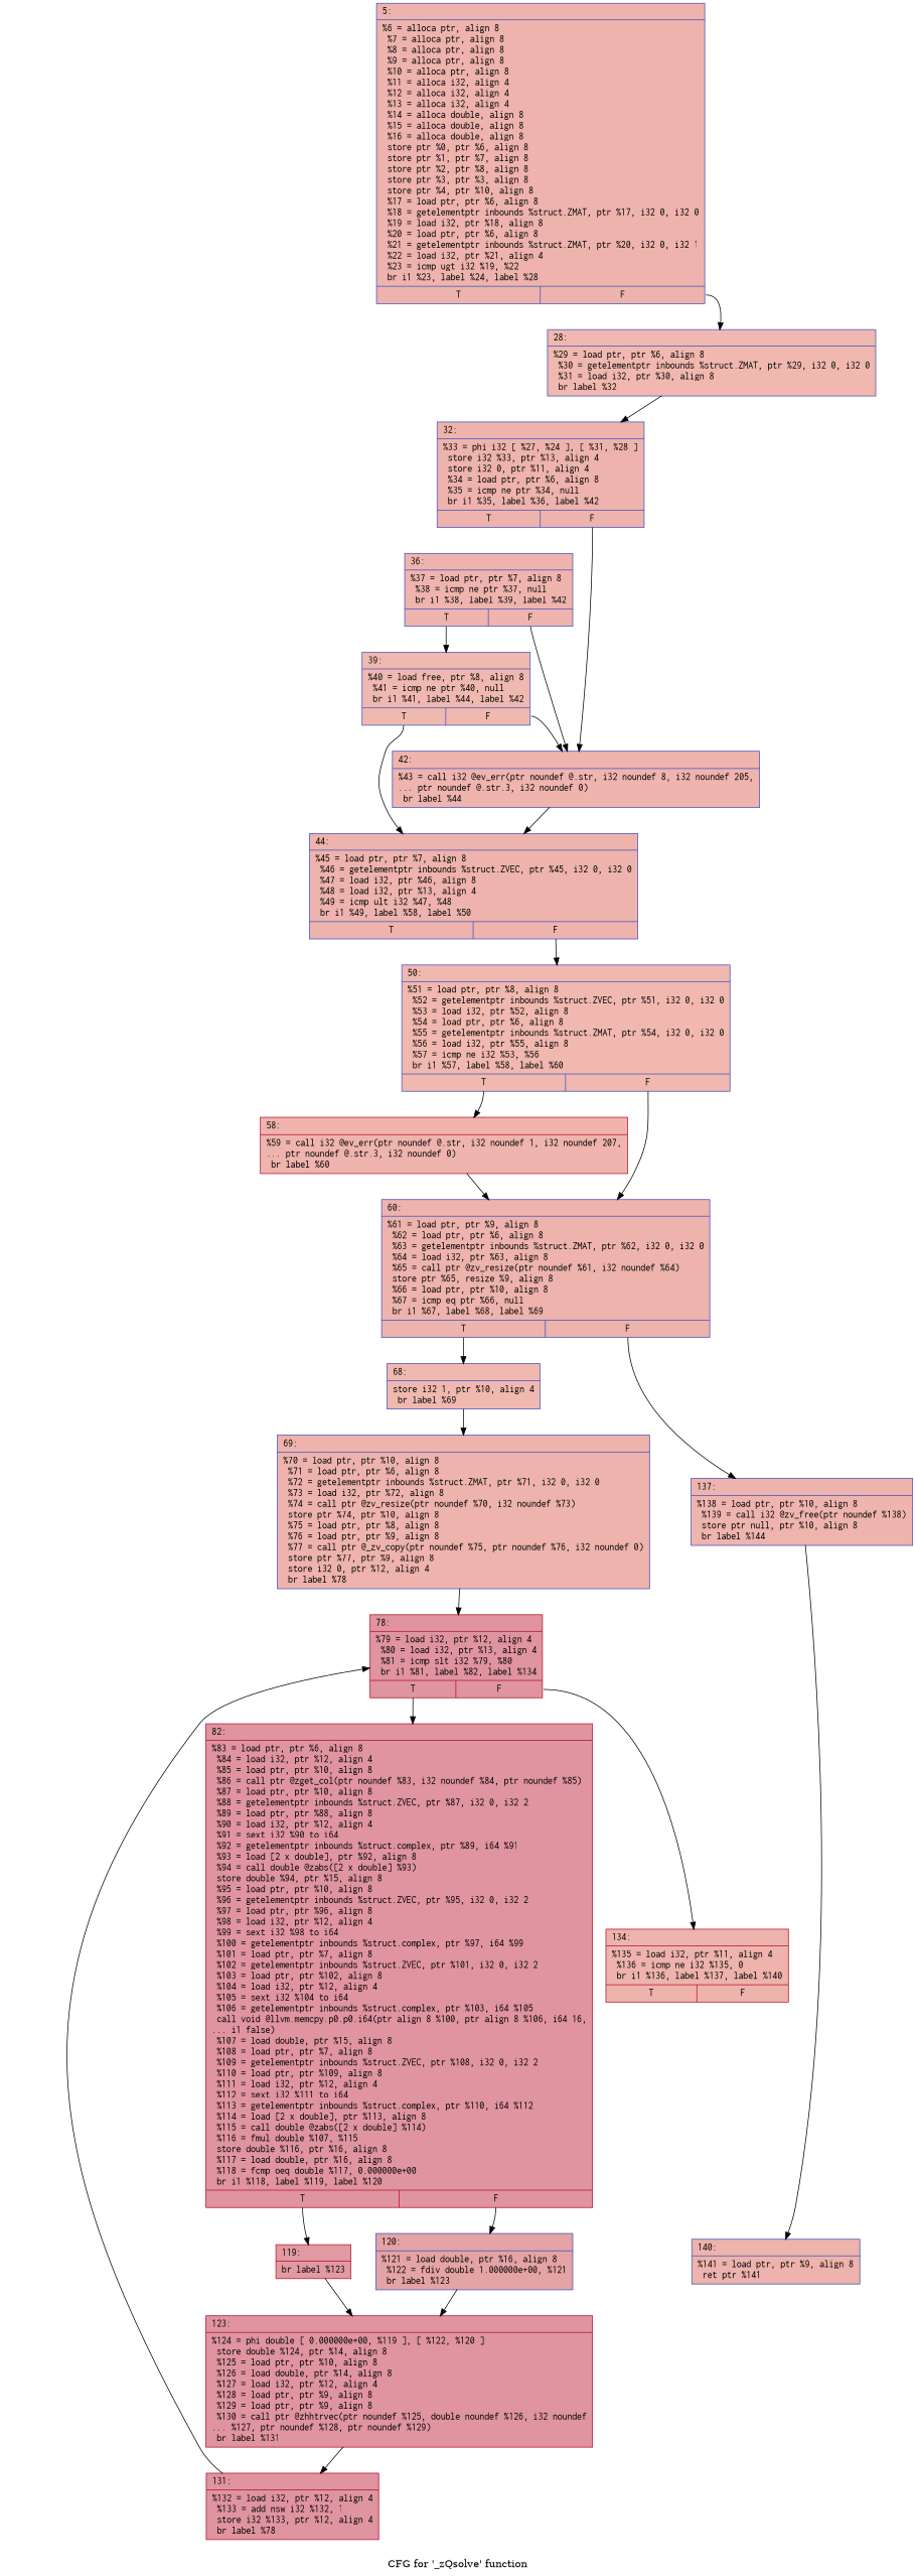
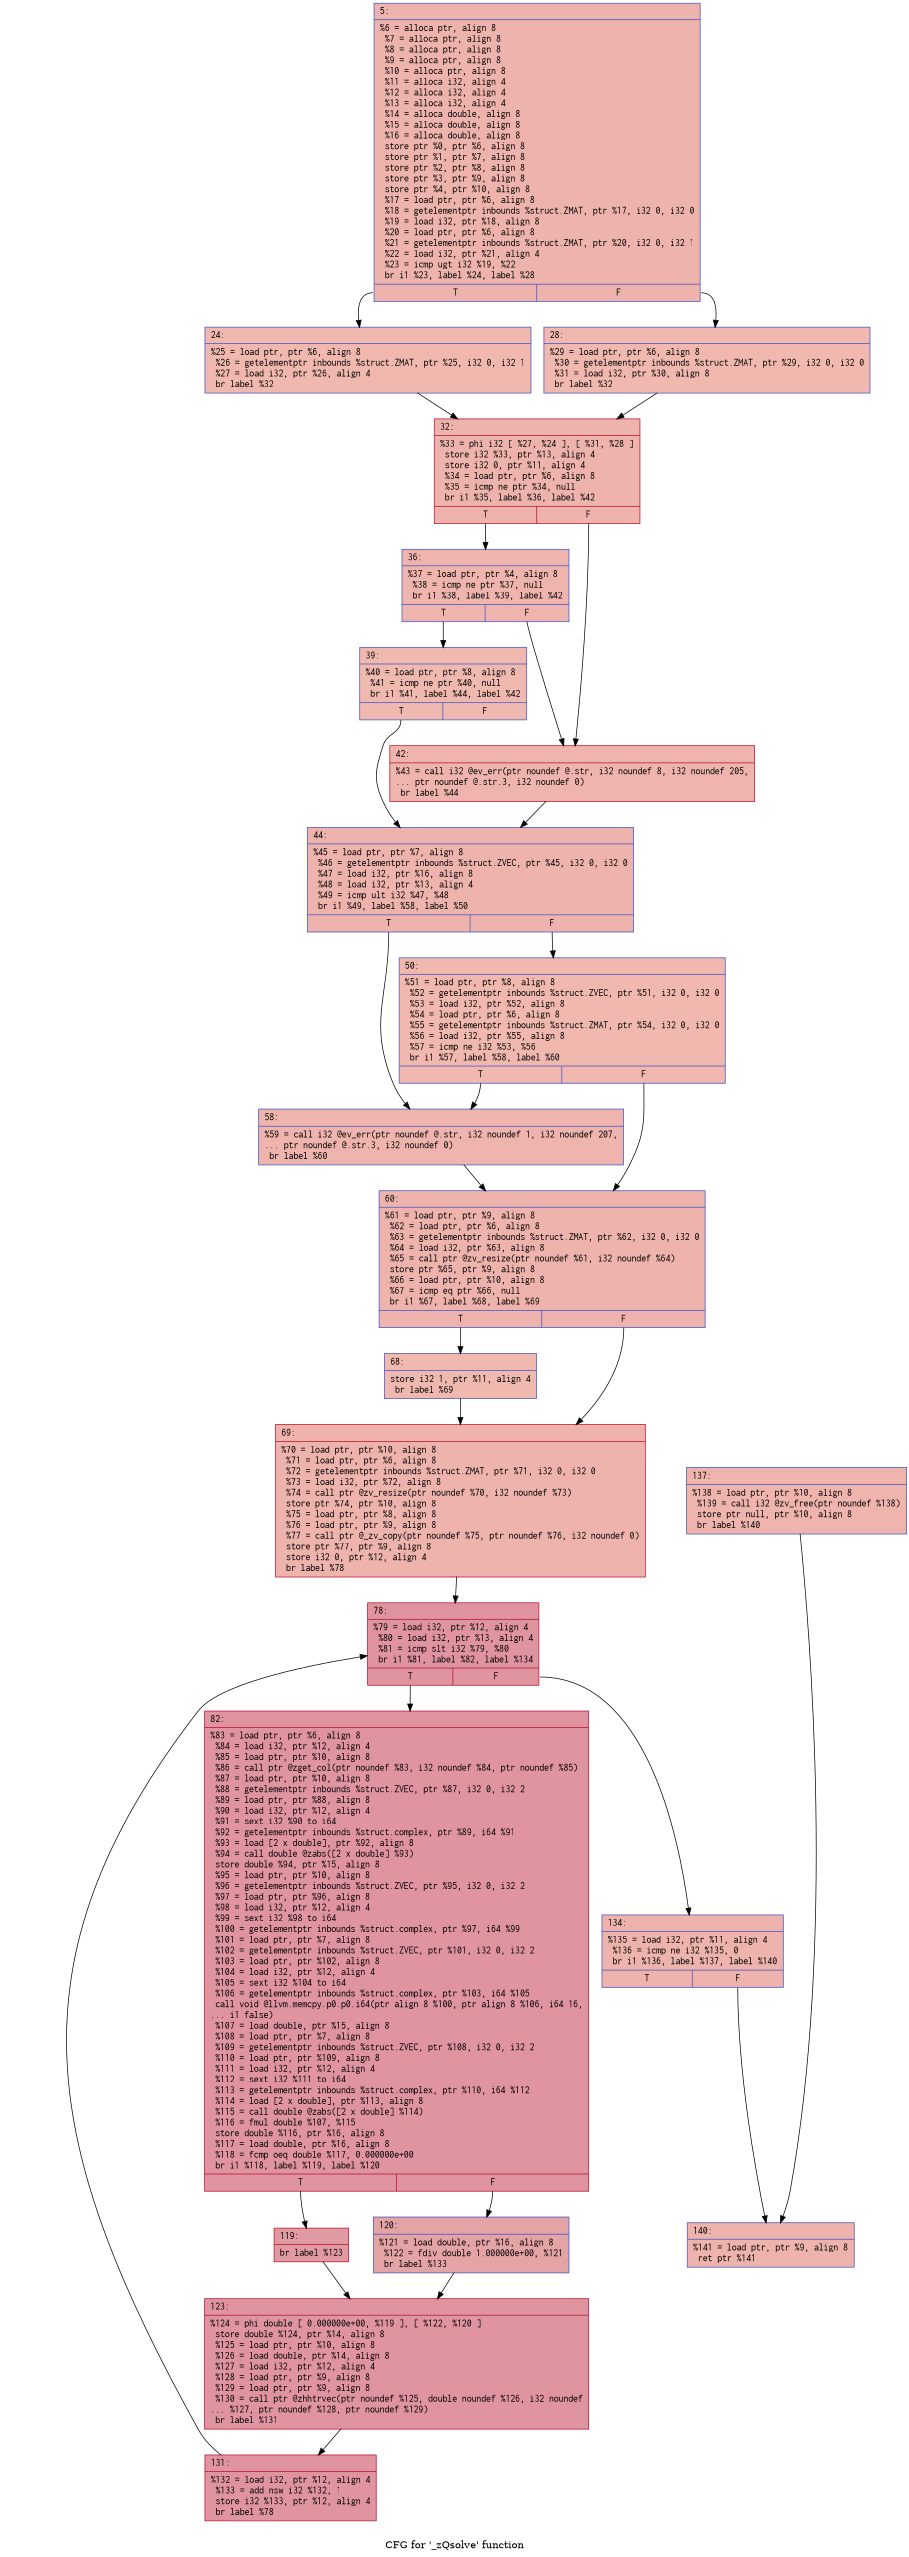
  digraph {
    label="CFG for '_zQsolve' function"
    node [color="#3d50c3ff" fillcolor="#d6524470" fontname=Courier shape=record style=filled]
-   n1 [label="{5:\l|  %6 = alloca ptr, align 8\l  %7 = alloca ptr, align 8\l  %8 = alloca ptr, align 8\l  %9 = alloca ptr, align 8\l  %10 = alloca ptr, align 8\l  %11 = alloca i32, align 4\l  %12 = alloca i32, align 4\l  %13 = alloca i32, align 4\l  %14 = alloca double, align 8\l  %15 = alloca double, align 8\l  %16 = alloca double, align 8\l  store ptr %0, ptr %6, align 8\l  store ptr %1, ptr %7, align 8\l  store ptr %2, ptr %8, align 8\l  store ptr %3, ptr %3, align 8\l  store ptr %4, ptr %10, align 8\l  %17 = load ptr, ptr %6, align 8\l  %18 = getelementptr inbounds %struct.ZMAT, ptr %17, i32 0, i32 0\l  %19 = load i32, ptr %18, align 8\l  %20 = load ptr, ptr %6, align 8\l  %21 = getelementptr inbounds %struct.ZMAT, ptr %20, i32 0, i32 1\l  %22 = load i32, ptr %21, align 4\l  %23 = icmp ugt i32 %19, %22\l  br i1 %23, label %24, label %28\l|{<s0>T|<s1>F}}"]
+   n1 [label="{5:\l|  %6 = alloca ptr, align 8\l  %7 = alloca ptr, align 8\l  %8 = alloca ptr, align 8\l  %9 = alloca ptr, align 8\l  %10 = alloca ptr, align 8\l  %11 = alloca i32, align 4\l  %12 = alloca i32, align 4\l  %13 = alloca i32, align 4\l  %14 = alloca double, align 8\l  %15 = alloca double, align 8\l  %16 = alloca double, align 8\l  store ptr %0, ptr %6, align 8\l  store ptr %1, ptr %7, align 8\l  store ptr %2, ptr %8, align 8\l  store ptr %3, ptr %9, align 8\l  store ptr %4, ptr %10, align 8\l  %17 = load ptr, ptr %6, align 8\l  %18 = getelementptr inbounds %struct.ZMAT, ptr %17, i32 0, i32 0\l  %19 = load i32, ptr %18, align 8\l  %20 = load ptr, ptr %6, align 8\l  %21 = getelementptr inbounds %struct.ZMAT, ptr %20, i32 0, i32 1\l  %22 = load i32, ptr %21, align 4\l  %23 = icmp ugt i32 %19, %22\l  br i1 %23, label %24, label %28\l|{<s0>T|<s1>F}}"]
+   n2 [fillcolor="#dc5d4a70" label="{24:\l|  %25 = load ptr, ptr %6, align 8\l  %26 = getelementptr inbounds %struct.ZMAT, ptr %25, i32 0, i32 1\l  %27 = load i32, ptr %26, align 4\l  br label %32\l}"]
    n3 [fillcolor="#dc5d4a70" label="{28:\l|  %29 = load ptr, ptr %6, align 8\l  %30 = getelementptr inbounds %struct.ZMAT, ptr %29, i32 0, i32 0\l  %31 = load i32, ptr %30, align 8\l  br label %32\l}"]
-   n4 [label="{32:\l|  %33 = phi i32 [ %27, %24 ], [ %31, %28 ]\l  store i32 %33, ptr %13, align 4\l  store i32 0, ptr %11, align 4\l  %34 = load ptr, ptr %6, align 8\l  %35 = icmp ne ptr %34, null\l  br i1 %35, label %36, label %42\l|{<s0>T|<s1>F}}"]
-   n5 [fillcolor="#d8564670" label="{36:\l|  %37 = load ptr, ptr %7, align 8\l  %38 = icmp ne ptr %37, null\l  br i1 %38, label %39, label %42\l|{<s0>T|<s1>F}}"]
-   n6 [fillcolor="#d8564670" label="{42:\l|  %43 = call i32 @ev_err(ptr noundef @.str, i32 noundef 8, i32 noundef 205,\l... ptr noundef @.str.3, i32 noundef 0)\l  br label %44\l}"]
-   n7 [fillcolor="#de614d70" label="{39:\l|  %40 = load free, ptr %8, align 8\l  %41 = icmp ne ptr %40, null\l  br i1 %41, label %44, label %42\l|{<s0>T|<s1>F}}"]
-   n8 [label="{44:\l|  %45 = load ptr, ptr %7, align 8\l  %46 = getelementptr inbounds %struct.ZVEC, ptr %45, i32 0, i32 0\l  %47 = load i32, ptr %46, align 8\l  %48 = load i32, ptr %13, align 4\l  %49 = icmp ult i32 %47, %48\l  br i1 %49, label %58, label %50\l|{<s0>T|<s1>F}}"]
-   n9 [color="#b70d28ff" fillcolor="#d8564670" label="{58:\l|  %59 = call i32 @ev_err(ptr noundef @.str, i32 noundef 1, i32 noundef 207,\l... ptr noundef @.str.3, i32 noundef 0)\l  br label %60\l}"]
+   n4 [color="#b70d28ff" label="{32:\l|  %33 = phi i32 [ %27, %24 ], [ %31, %28 ]\l  store i32 %33, ptr %13, align 4\l  store i32 0, ptr %11, align 4\l  %34 = load ptr, ptr %6, align 8\l  %35 = icmp ne ptr %34, null\l  br i1 %35, label %36, label %42\l|{<s0>T|<s1>F}}"]
+   n5 [fillcolor="#d8564670" label="{36:\l|  %37 = load ptr, ptr %4, align 8\l  %38 = icmp ne ptr %37, null\l  br i1 %38, label %39, label %42\l|{<s0>T|<s1>F}}"]
+   n6 [color="#b70d28ff" fillcolor="#d8564670" label="{42:\l|  %43 = call i32 @ev_err(ptr noundef @.str, i32 noundef 8, i32 noundef 205,\l... ptr noundef @.str.3, i32 noundef 0)\l  br label %44\l}"]
+   n7 [fillcolor="#de614d70" label="{39:\l|  %40 = load ptr, ptr %8, align 8\l  %41 = icmp ne ptr %40, null\l  br i1 %41, label %44, label %42\l|{<s0>T|<s1>F}}"]
+   n8 [label="{44:\l|  %45 = load ptr, ptr %7, align 8\l  %46 = getelementptr inbounds %struct.ZVEC, ptr %45, i32 0, i32 0\l  %47 = load i32, ptr %16, align 8\l  %48 = load i32, ptr %13, align 4\l  %49 = icmp ult i32 %47, %48\l  br i1 %49, label %58, label %50\l|{<s0>T|<s1>F}}"]
+   n9 [fillcolor="#d8564670" label="{58:\l|  %59 = call i32 @ev_err(ptr noundef @.str, i32 noundef 1, i32 noundef 207,\l... ptr noundef @.str.3, i32 noundef 0)\l  br label %60\l}"]
    n10 [fillcolor="#dc5d4a70" label="{50:\l|  %51 = load ptr, ptr %8, align 8\l  %52 = getelementptr inbounds %struct.ZVEC, ptr %51, i32 0, i32 0\l  %53 = load i32, ptr %52, align 8\l  %54 = load ptr, ptr %6, align 8\l  %55 = getelementptr inbounds %struct.ZMAT, ptr %54, i32 0, i32 0\l  %56 = load i32, ptr %55, align 8\l  %57 = icmp ne i32 %53, %56\l  br i1 %57, label %58, label %60\l|{<s0>T|<s1>F}}"]
-   n11 [label="{60:\l|  %61 = load ptr, ptr %9, align 8\l  %62 = load ptr, ptr %6, align 8\l  %63 = getelementptr inbounds %struct.ZMAT, ptr %62, i32 0, i32 0\l  %64 = load i32, ptr %63, align 8\l  %65 = call ptr @zv_resize(ptr noundef %61, i32 noundef %64)\l  store ptr %65, resize %9, align 8\l  %66 = load ptr, ptr %10, align 8\l  %67 = icmp eq ptr %66, null\l  br i1 %67, label %68, label %69\l|{<s0>T|<s1>F}}"]
-   n12 [fillcolor="#de614d70" label="{68:\l|  store i32 1, ptr %10, align 4\l  br label %69\l}"]
-   n13 [label="{69:\l|  %70 = load ptr, ptr %10, align 8\l  %71 = load ptr, ptr %6, align 8\l  %72 = getelementptr inbounds %struct.ZMAT, ptr %71, i32 0, i32 0\l  %73 = load i32, ptr %72, align 8\l  %74 = call ptr @zv_resize(ptr noundef %70, i32 noundef %73)\l  store ptr %74, ptr %10, align 8\l  %75 = load ptr, ptr %8, align 8\l  %76 = load ptr, ptr %9, align 8\l  %77 = call ptr @_zv_copy(ptr noundef %75, ptr noundef %76, i32 noundef 0)\l  store ptr %77, ptr %9, align 8\l  store i32 0, ptr %12, align 4\l  br label %78\l}"]
+   n11 [label="{60:\l|  %61 = load ptr, ptr %9, align 8\l  %62 = load ptr, ptr %6, align 8\l  %63 = getelementptr inbounds %struct.ZMAT, ptr %62, i32 0, i32 0\l  %64 = load i32, ptr %63, align 8\l  %65 = call ptr @zv_resize(ptr noundef %61, i32 noundef %64)\l  store ptr %65, ptr %9, align 8\l  %66 = load ptr, ptr %10, align 8\l  %67 = icmp eq ptr %66, null\l  br i1 %67, label %68, label %69\l|{<s0>T|<s1>F}}"]
+   n12 [fillcolor="#de614d70" label="{68:\l|  store i32 1, ptr %11, align 4\l  br label %69\l}"]
+   n13 [color="#b70d28ff" label="{69:\l|  %70 = load ptr, ptr %10, align 8\l  %71 = load ptr, ptr %6, align 8\l  %72 = getelementptr inbounds %struct.ZMAT, ptr %71, i32 0, i32 0\l  %73 = load i32, ptr %72, align 8\l  %74 = call ptr @zv_resize(ptr noundef %70, i32 noundef %73)\l  store ptr %74, ptr %10, align 8\l  %75 = load ptr, ptr %8, align 8\l  %76 = load ptr, ptr %9, align 8\l  %77 = call ptr @_zv_copy(ptr noundef %75, ptr noundef %76, i32 noundef 0)\l  store ptr %77, ptr %9, align 8\l  store i32 0, ptr %12, align 4\l  br label %78\l}"]
    n14 [color="#b70d28ff" fillcolor="#b70d2870" label="{78:\l|  %79 = load i32, ptr %12, align 4\l  %80 = load i32, ptr %13, align 4\l  %81 = icmp slt i32 %79, %80\l  br i1 %81, label %82, label %134\l|{<s0>T|<s1>F}}"]
    n15 [color="#b70d28ff" fillcolor="#b70d2870" label="{82:\l|  %83 = load ptr, ptr %6, align 8\l  %84 = load i32, ptr %12, align 4\l  %85 = load ptr, ptr %10, align 8\l  %86 = call ptr @zget_col(ptr noundef %83, i32 noundef %84, ptr noundef %85)\l  %87 = load ptr, ptr %10, align 8\l  %88 = getelementptr inbounds %struct.ZVEC, ptr %87, i32 0, i32 2\l  %89 = load ptr, ptr %88, align 8\l  %90 = load i32, ptr %12, align 4\l  %91 = sext i32 %90 to i64\l  %92 = getelementptr inbounds %struct.complex, ptr %89, i64 %91\l  %93 = load [2 x double], ptr %92, align 8\l  %94 = call double @zabs([2 x double] %93)\l  store double %94, ptr %15, align 8\l  %95 = load ptr, ptr %10, align 8\l  %96 = getelementptr inbounds %struct.ZVEC, ptr %95, i32 0, i32 2\l  %97 = load ptr, ptr %96, align 8\l  %98 = load i32, ptr %12, align 4\l  %99 = sext i32 %98 to i64\l  %100 = getelementptr inbounds %struct.complex, ptr %97, i64 %99\l  %101 = load ptr, ptr %7, align 8\l  %102 = getelementptr inbounds %struct.ZVEC, ptr %101, i32 0, i32 2\l  %103 = load ptr, ptr %102, align 8\l  %104 = load i32, ptr %12, align 4\l  %105 = sext i32 %104 to i64\l  %106 = getelementptr inbounds %struct.complex, ptr %103, i64 %105\l  call void @llvm.memcpy.p0.p0.i64(ptr align 8 %100, ptr align 8 %106, i64 16,\l... i1 false)\l  %107 = load double, ptr %15, align 8\l  %108 = load ptr, ptr %7, align 8\l  %109 = getelementptr inbounds %struct.ZVEC, ptr %108, i32 0, i32 2\l  %110 = load ptr, ptr %109, align 8\l  %111 = load i32, ptr %12, align 4\l  %112 = sext i32 %111 to i64\l  %113 = getelementptr inbounds %struct.complex, ptr %110, i64 %112\l  %114 = load [2 x double], ptr %113, align 8\l  %115 = call double @zabs([2 x double] %114)\l  %116 = fmul double %107, %115\l  store double %116, ptr %16, align 8\l  %117 = load double, ptr %16, align 8\l  %118 = fcmp oeq double %117, 0.000000e+00\l  br i1 %118, label %119, label %120\l|{<s0>T|<s1>F}}"]
-   n16 [color="#b70d28ff" label="{134:\l|  %135 = load i32, ptr %11, align 4\l  %136 = icmp ne i32 %135, 0\l  br i1 %136, label %137, label %140\l|{<s0>T|<s1>F}}"]
+   n16 [label="{134:\l|  %135 = load i32, ptr %11, align 4\l  %136 = icmp ne i32 %135, 0\l  br i1 %136, label %137, label %140\l|{<s0>T|<s1>F}}"]
    n17 [color="#b70d28ff" fillcolor="#bb1b2c70" label="{119:\l|  br label %123\l}"]
-   n18 [fillcolor="#c32e3170" label="{120:\l|  %121 = load double, ptr %16, align 8\l  %122 = fdiv double 1.000000e+00, %121\l  br label %123\l}"]
+   n18 [fillcolor="#c32e3170" label="{120:\l|  %121 = load double, ptr %16, align 8\l  %122 = fdiv double 1.000000e+00, %121\l  br label %133\l}"]
    n19 [label="{140:\l|  %141 = load ptr, ptr %9, align 8\l  ret ptr %141\l}"]
    n20 [color="#b70d28ff" fillcolor="#b70d2870" label="{123:\l|  %124 = phi double [ 0.000000e+00, %119 ], [ %122, %120 ]\l  store double %124, ptr %14, align 8\l  %125 = load ptr, ptr %10, align 8\l  %126 = load double, ptr %14, align 8\l  %127 = load i32, ptr %12, align 4\l  %128 = load ptr, ptr %9, align 8\l  %129 = load ptr, ptr %9, align 8\l  %130 = call ptr @zhhtrvec(ptr noundef %125, double noundef %126, i32 noundef\l... %127, ptr noundef %128, ptr noundef %129)\l  br label %131\l}"]
-   n21 [fillcolor="#d8564670" label="{137:\l|  %138 = load ptr, ptr %10, align 8\l  %139 = call i32 @zv_free(ptr noundef %138)\l  store ptr null, ptr %10, align 8\l  br label %144\l}"]
+   n21 [fillcolor="#d8564670" label="{137:\l|  %138 = load ptr, ptr %10, align 8\l  %139 = call i32 @zv_free(ptr noundef %138)\l  store ptr null, ptr %10, align 8\l  br label %140\l}"]
    n22 [color="#b70d28ff" fillcolor="#b70d2870" label="{131:\l|  %132 = load i32, ptr %12, align 4\l  %133 = add nsw i32 %132, 1\l  store i32 %133, ptr %12, align 4\l  br label %78\l}"]
+   n1 -> n2 [tailport=s0]
    n1 -> n3 [tailport=s1]
+   n2 -> n4
    n3 -> n4
+   n4 -> n5 [tailport=s0]
    n4 -> n6 [tailport=s1]
    n5 -> n6 [tailport=s1]
    n5 -> n7 [tailport=s0]
    n6 -> n8
-   n7 -> n6 [tailport=s1]
    n7 -> n8 [tailport=s0]
+   n8 -> n9 [tailport=s0]
    n8 -> n10 [tailport=s1]
    n9 -> n11
    n10 -> n9 [tailport=s0]
    n10 -> n11 [tailport=s1]
    n11 -> n12 [tailport=s0]
-   n11 -> n21 [tailport=s1]
+   n11 -> n13 [tailport=s1]
    n12 -> n13
    n13 -> n14
    n14 -> n15 [tailport=s0]
    n14 -> n16 [tailport=s1]
    n15 -> n17 [tailport=s0]
    n15 -> n18 [tailport=s1]
+   n16 -> n19 [tailport=s1]
    n17 -> n20
    n18 -> n20
    n20 -> n22
    n21 -> n19
    n22 -> n14
  }
